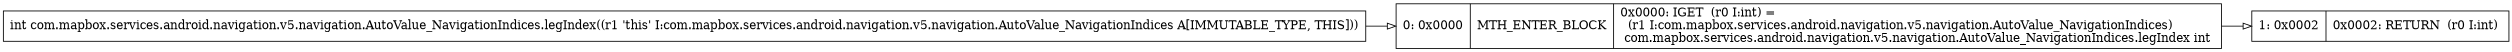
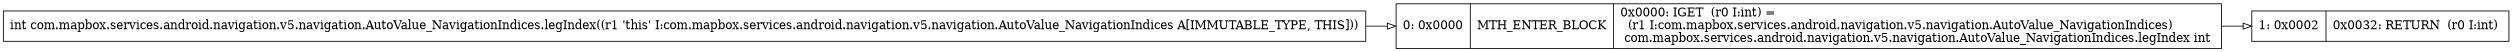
  digraph {
    rankdir=LR
    node [shape=record]
    edge [arrowhead=onormal]
    n1 [label="{0\:\ 0x0000|MTH_ENTER_BLOCK\l|0x0000: IGET  (r0 I:int) = \l  (r1 I:com.mapbox.services.android.navigation.v5.navigation.AutoValue_NavigationIndices)\l com.mapbox.services.android.navigation.v5.navigation.AutoValue_NavigationIndices.legIndex int \l}"]
-   n2 [label="{1\:\ 0x0002|0x0002: RETURN  (r0 I:int) \l}"]
+   n2 [label="{1\:\ 0x0002|0x0032: RETURN  (r0 I:int) \l}"]
    n3 [label="{int com.mapbox.services.android.navigation.v5.navigation.AutoValue_NavigationIndices.legIndex((r1 'this' I:com.mapbox.services.android.navigation.v5.navigation.AutoValue_NavigationIndices A[IMMUTABLE_TYPE, THIS])) }"]
    n1 -> n2
    n3 -> n1
  }
